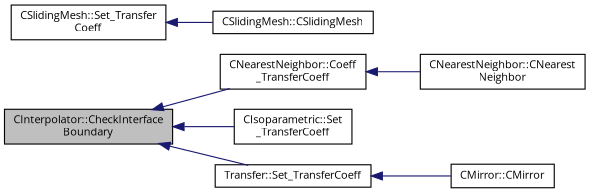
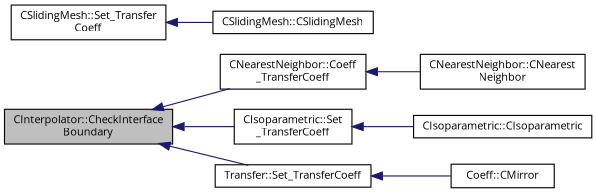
  digraph {
    fontname="Open Sans"
    rankdir=LR
    node [color=black fillcolor=white fontname="Open Sans" fontsize=10 shape=record style=filled]
    edge [color=midnightblue dir=back fontname="Open Sans" fontsize=10 labelfontname=Helvetica labelfontsize=10 style=solid]
    n1 [fillcolor=grey75 fontcolor=black height=0.2 label="CInterpolator::CheckInterface\lBoundary" width=0.4]
    n2 [height=0.2 label="CNearestNeighbor::Coeff\l_TransferCoeff" width=0.4]
    n3 [height=0.2 label="CIsoparametric::Set\l_TransferCoeff" width=0.4]
    n4 [height=0.2 label="Transfer::Set_TransferCoeff" width=0.4]
    n5 [height=0.2 label="CNearestNeighbor::CNearest\lNeighbor" width=0.4]
-   n7 [height=0.2 label="CMirror::CMirror" width=0.4]
+   n6 [height=0.2 label="CIsoparametric::CIsoparametric" width=0.4]
+   n7 [height=0.2 label="Coeff::CMirror" width=0.4]
    n8 [height=0.2 label="CSlidingMesh::Set_Transfer\lCoeff" width=0.4]
    n9 [height=0.2 label="CSlidingMesh::CSlidingMesh" width=0.4]
    n1 -> n2
    n1 -> n3
    n1 -> n4
    n2 -> n5
+   n3 -> n6
    n4 -> n7
    n8 -> n9
  }
